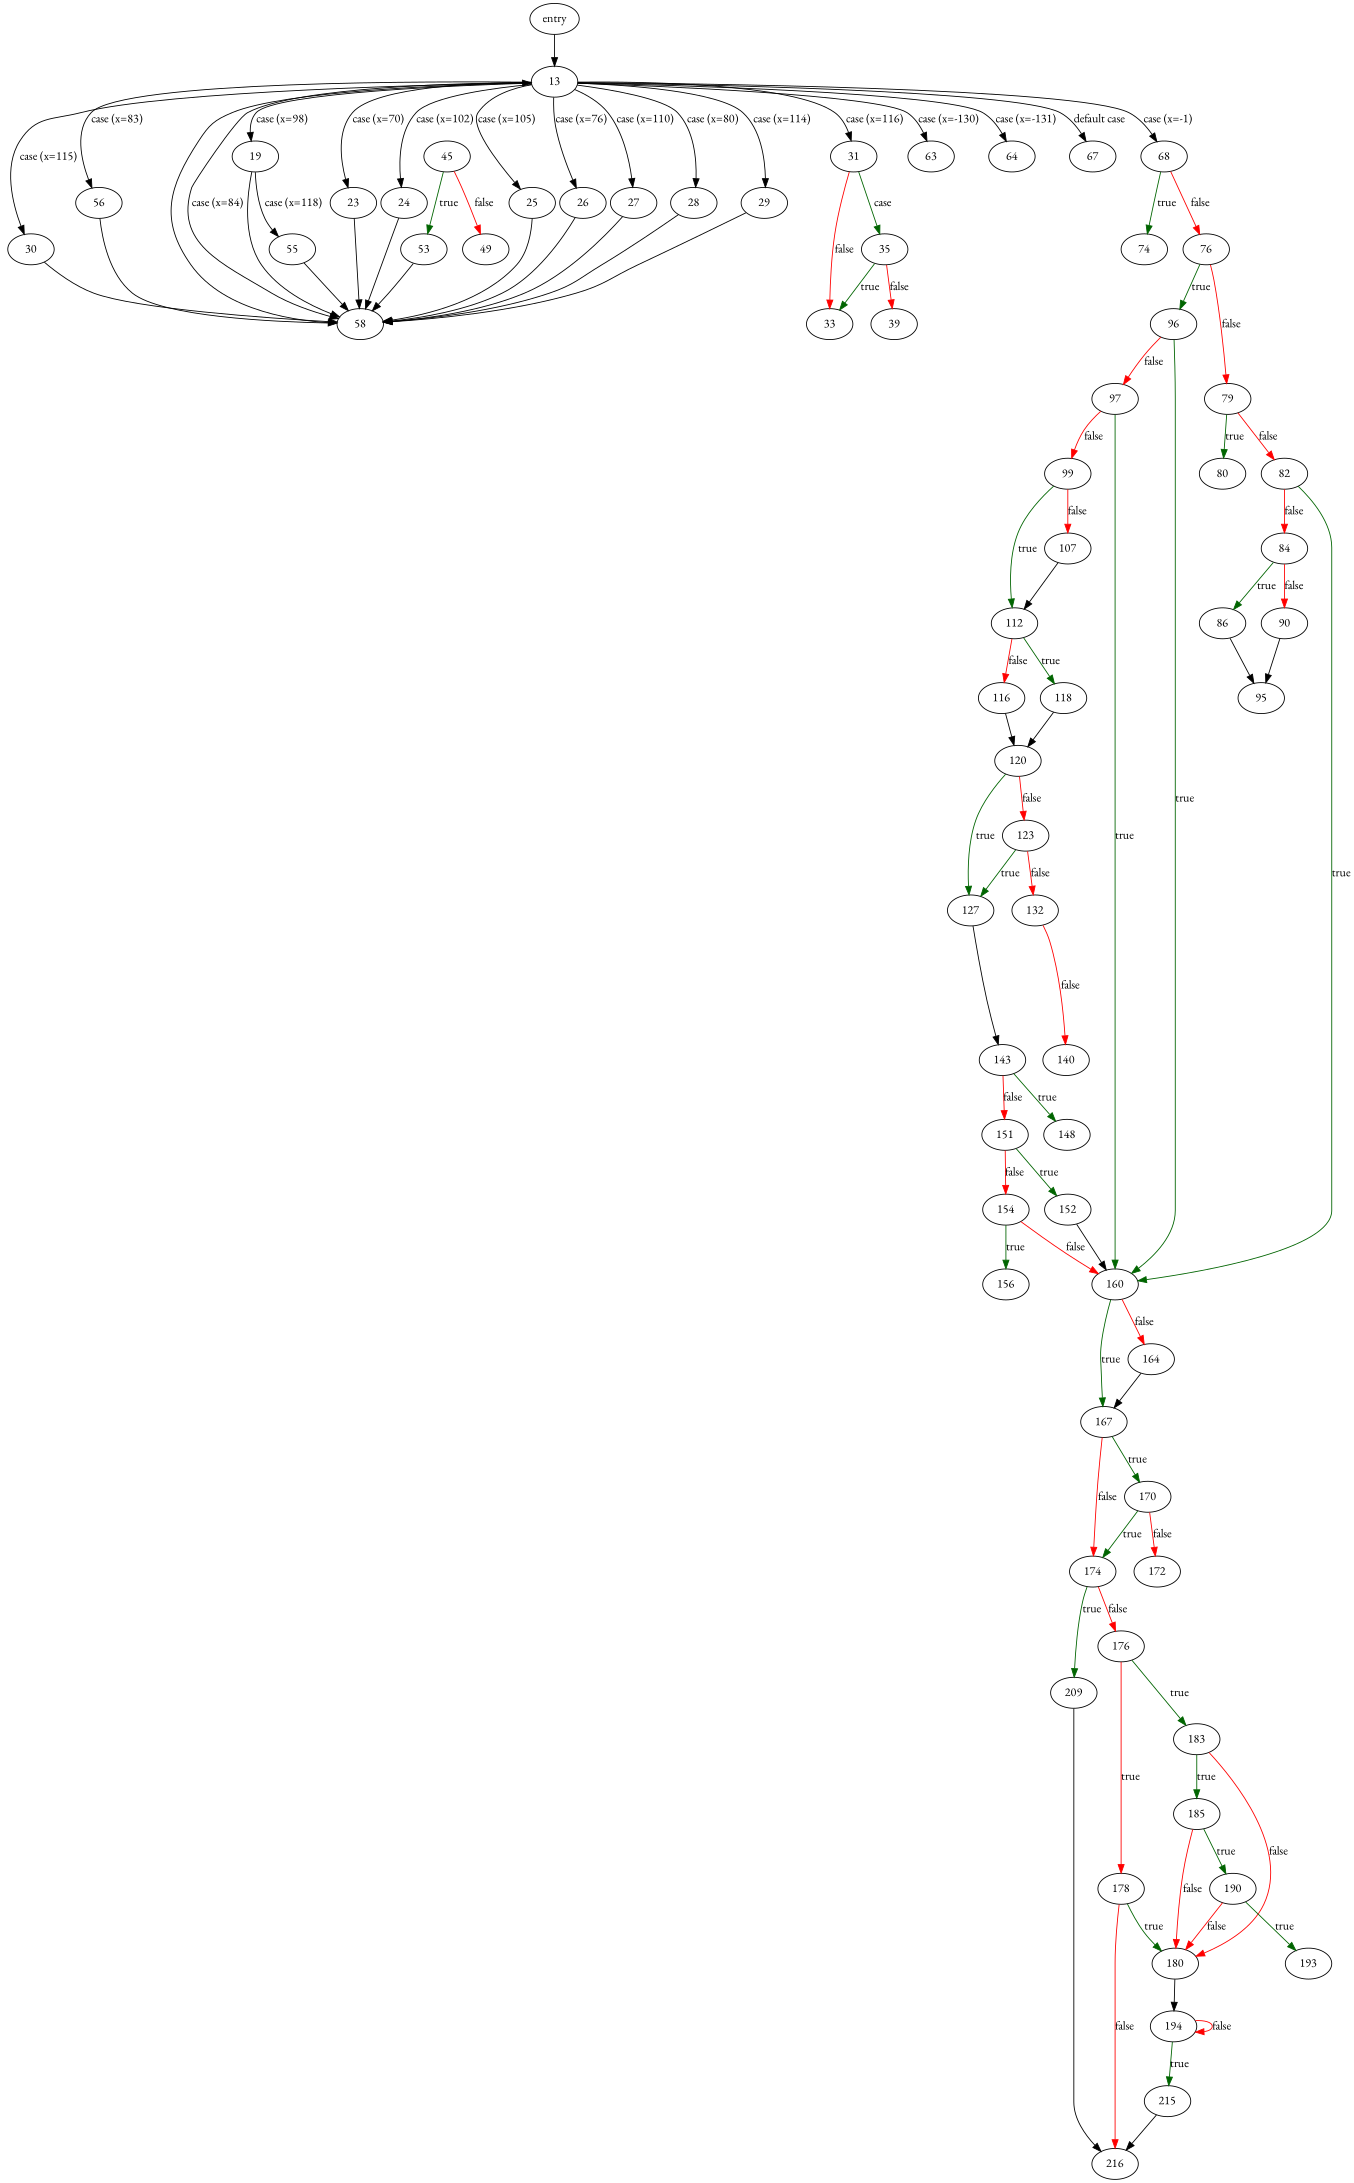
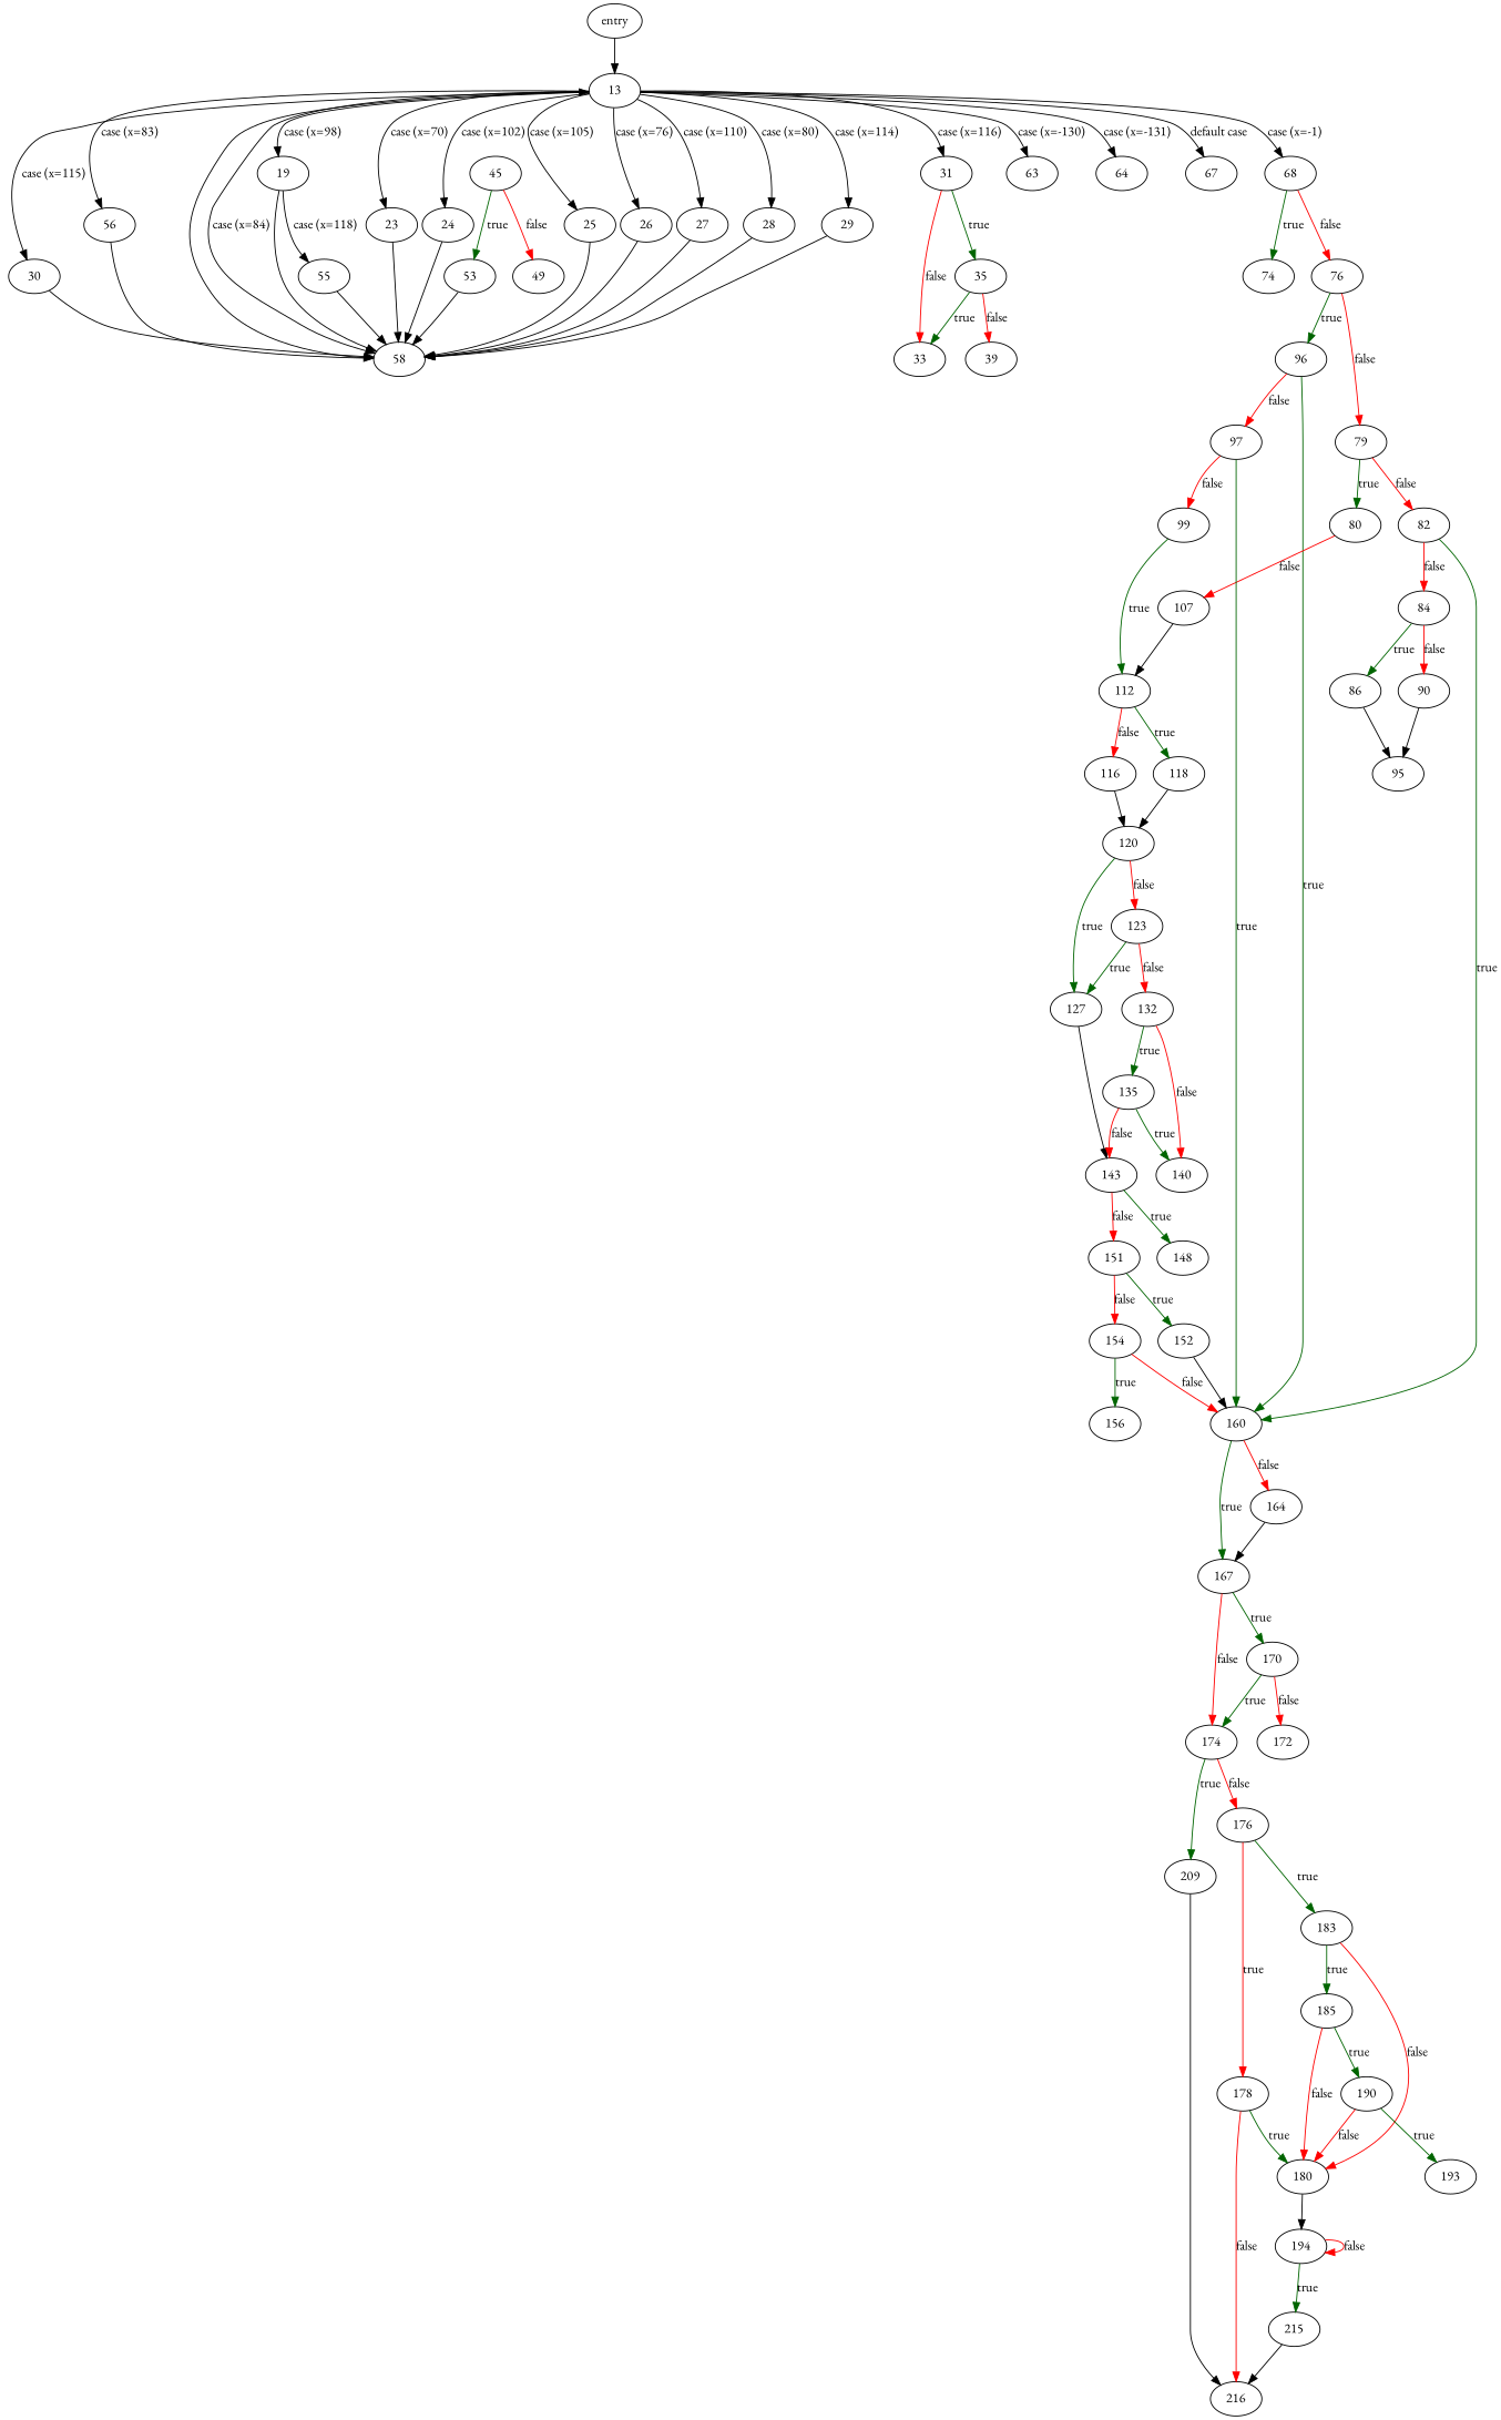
  digraph {
    fontname="EB Garamond"
    node [fontname="EB Garamond"]
    edge [fontname="EB Garamond"]
    n1 [label=entry]
    13
    19
    23
    24
    25
    26
    27
    28
    29
    30
    31
    56
    58
    63
    64
    67
    68
    55
    33
    35
    74
    76
    39
    45
    49
    53
    79
    96
    80
    82
    160
    97
    84
    86
    90
    164
    167
    95
    99
    107
    112
    116
    118
    120
    123
    127
    132
    143
+   135
    140
    148
    151
    152
    154
    156
    170
    174
    172
    176
    209
    178
    183
    216
    180
    185
    194
    215
    190
    193
    n1 -> 13
    13 -> 19 [label="case (x=98)"]
    13 -> 23 [label="case (x=70)"]
    13 -> 24 [label="case (x=102)"]
    13 -> 25 [label="case (x=105)"]
    13 -> 26 [label="case (x=76)"]
    13 -> 27 [label="case (x=110)"]
    13 -> 28 [label="case (x=80)"]
    13 -> 29 [label="case (x=114)"]
    13 -> 30 [label="case (x=115)"]
    13 -> 31 [label="case (x=116)"]
    13 -> 56 [label="case (x=83)"]
    13 -> 58 [label="case (x=84)"]
    13 -> 63 [label="case (x=-130)"]
    13 -> 64 [label="case (x=-131)"]
    13 -> 67 [label="default case"]
    13 -> 68 [label="case (x=-1)"]
    19 -> 58
    19 -> 55 [label="case (x=118)"]
    23 -> 58
    24 -> 58
    25 -> 58
    26 -> 58
    27 -> 58
    28 -> 58
    29 -> 58
    30 -> 58
    31 -> 33 [color=red label=false]
-   31 -> 35 [color=darkgreen label=case]
+   31 -> 35 [color=darkgreen label=true]
    56 -> 58
    58 -> 13
    68 -> 74 [color=darkgreen label=true]
    68 -> 76 [color=red label=false]
    55 -> 58
    35 -> 33 [color=darkgreen label=true]
    35 -> 39 [color=red label=false]
    76 -> 79 [color=red label=false]
    76 -> 96 [color=darkgreen label=true]
    45 -> 49 [color=red label=false]
    45 -> 53 [color=darkgreen label=true]
    53 -> 58
    79 -> 80 [color=darkgreen label=true]
    79 -> 82 [color=red label=false]
    96 -> 160 [color=darkgreen label=true]
    96 -> 97 [color=red label=false]
    82 -> 160 [color=darkgreen label=true]
    82 -> 84 [color=red label=false]
    160 -> 164 [color=red label=false]
    160 -> 167 [color=darkgreen label=true]
    97 -> 160 [color=darkgreen label=true]
    97 -> 99 [color=red label=false]
    84 -> 86 [color=darkgreen label=true]
    84 -> 90 [color=red label=false]
    86 -> 95
    90 -> 95
    164 -> 167
    167 -> 170 [color=darkgreen label=true]
    167 -> 174 [color=red label=false]
-   99 -> 107 [color=red label=false]
+   80 -> 107 [color=red label=false]
    99 -> 112 [color=darkgreen label=true]
    107 -> 112
    112 -> 116 [color=red label=false]
    112 -> 118 [color=darkgreen label=true]
    116 -> 120
    118 -> 120
    120 -> 123 [color=red label=false]
    120 -> 127 [color=darkgreen label=true]
    123 -> 127 [color=darkgreen label=true]
    123 -> 132 [color=red label=false]
    127 -> 143
+   132 -> 135 [color=darkgreen label=true]
    132 -> 140 [color=red label=false]
    143 -> 148 [color=darkgreen label=true]
    143 -> 151 [color=red label=false]
+   135 -> 143 [color=red label=false]
+   135 -> 140 [color=darkgreen label=true]
    151 -> 152 [color=darkgreen label=true]
    151 -> 154 [color=red label=false]
    152 -> 160
    154 -> 160 [color=red label=false]
    154 -> 156 [color=darkgreen label=true]
    170 -> 174 [color=darkgreen label=true]
    170 -> 172 [color=red label=false]
    174 -> 176 [color=red label=false]
    174 -> 209 [color=darkgreen label=true]
    176 -> 178 [color=red label=true]
    176 -> 183 [color=darkgreen label=true]
    209 -> 216
    178 -> 216 [color=red label=false]
    178 -> 180 [color=darkgreen label=true]
    183 -> 180 [color=red label=false]
    183 -> 185 [color=darkgreen label=true]
    180 -> 194
    185 -> 180 [color=red label=false]
    185 -> 190 [color=darkgreen label=true]
    194 -> 194 [color=red label=false]
    194 -> 215 [color=darkgreen label=true]
    215 -> 216
    190 -> 180 [color=red label=false]
    190 -> 193 [color=darkgreen label=true]
  }
